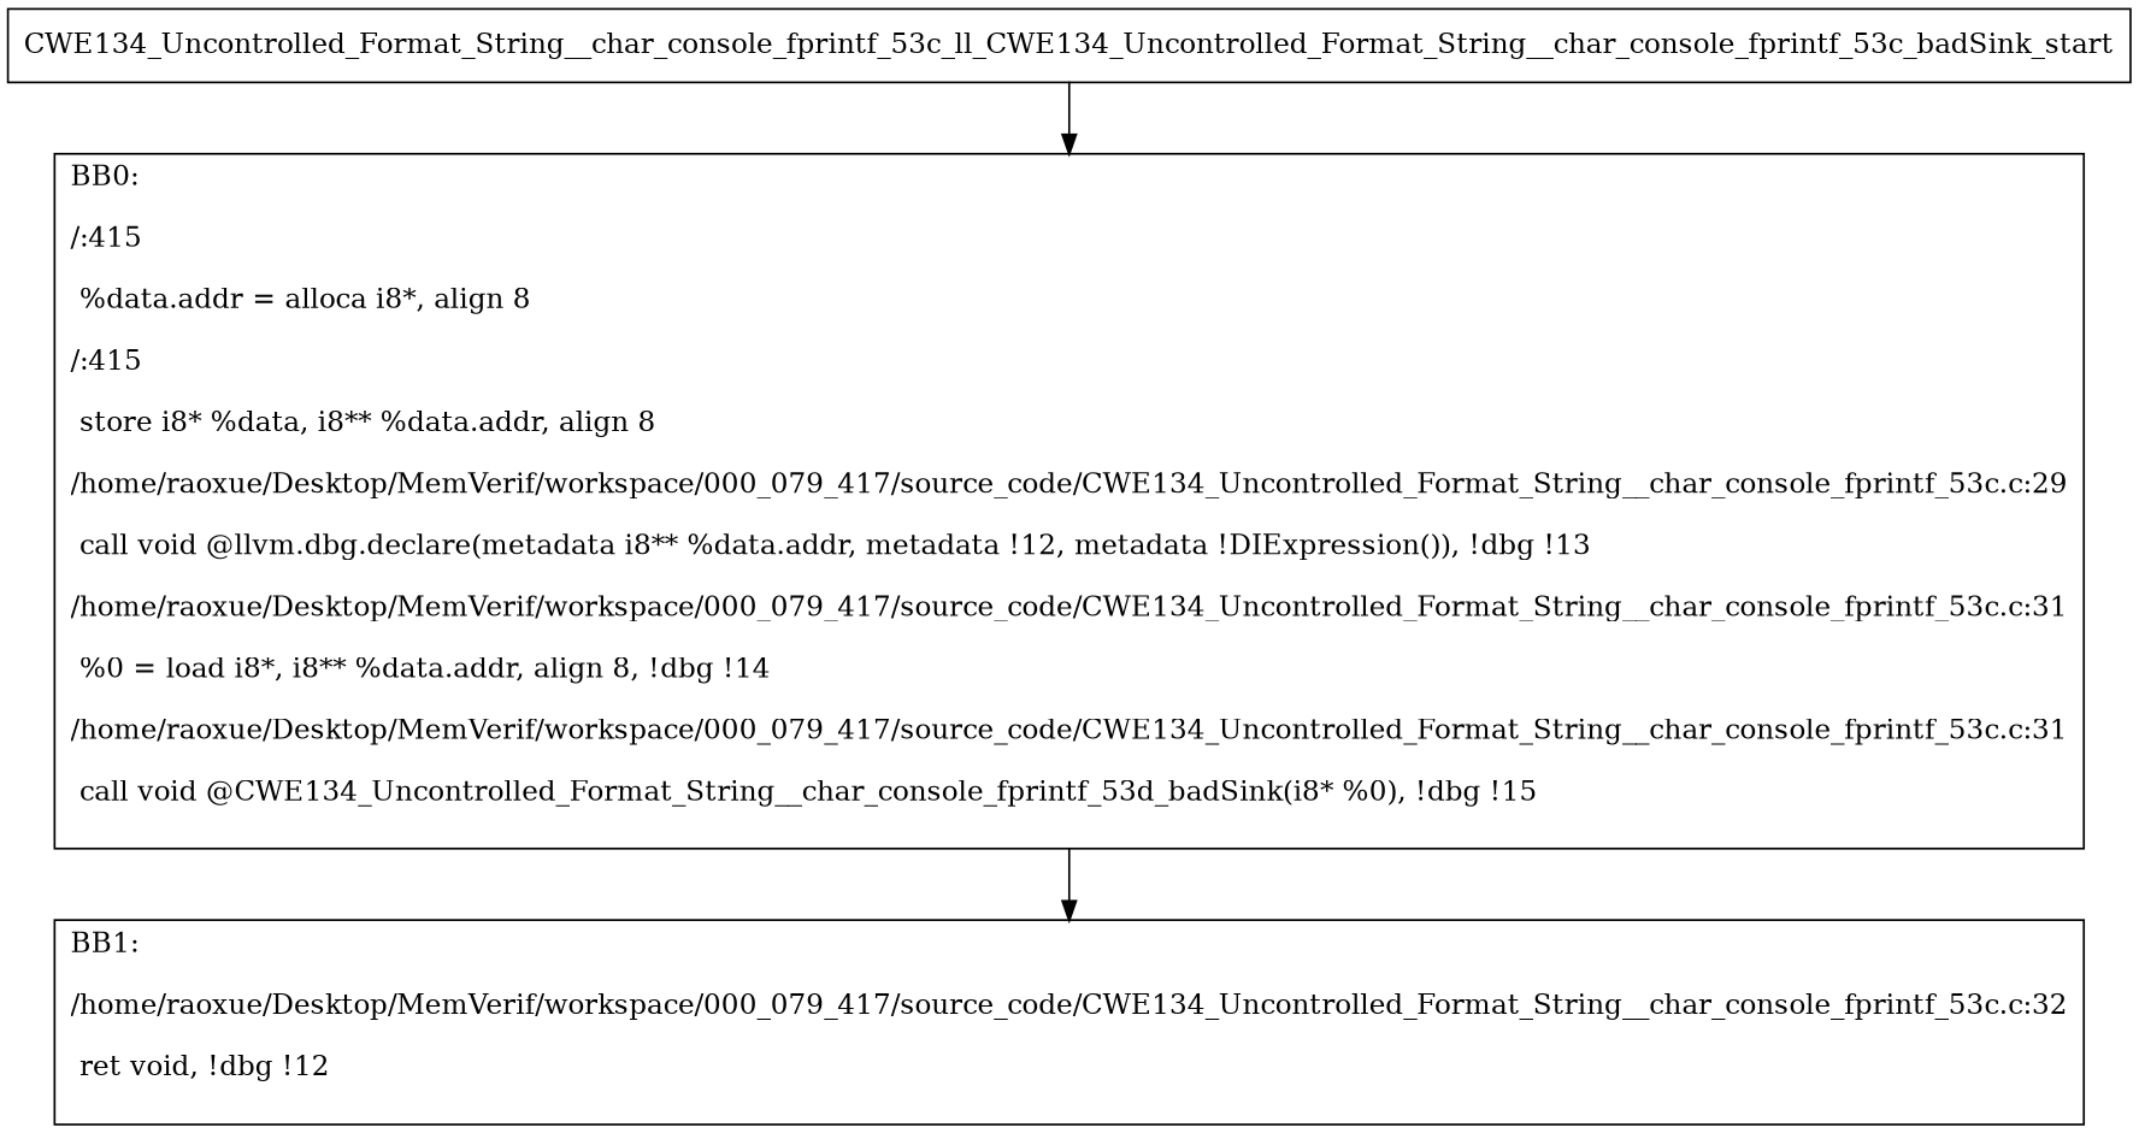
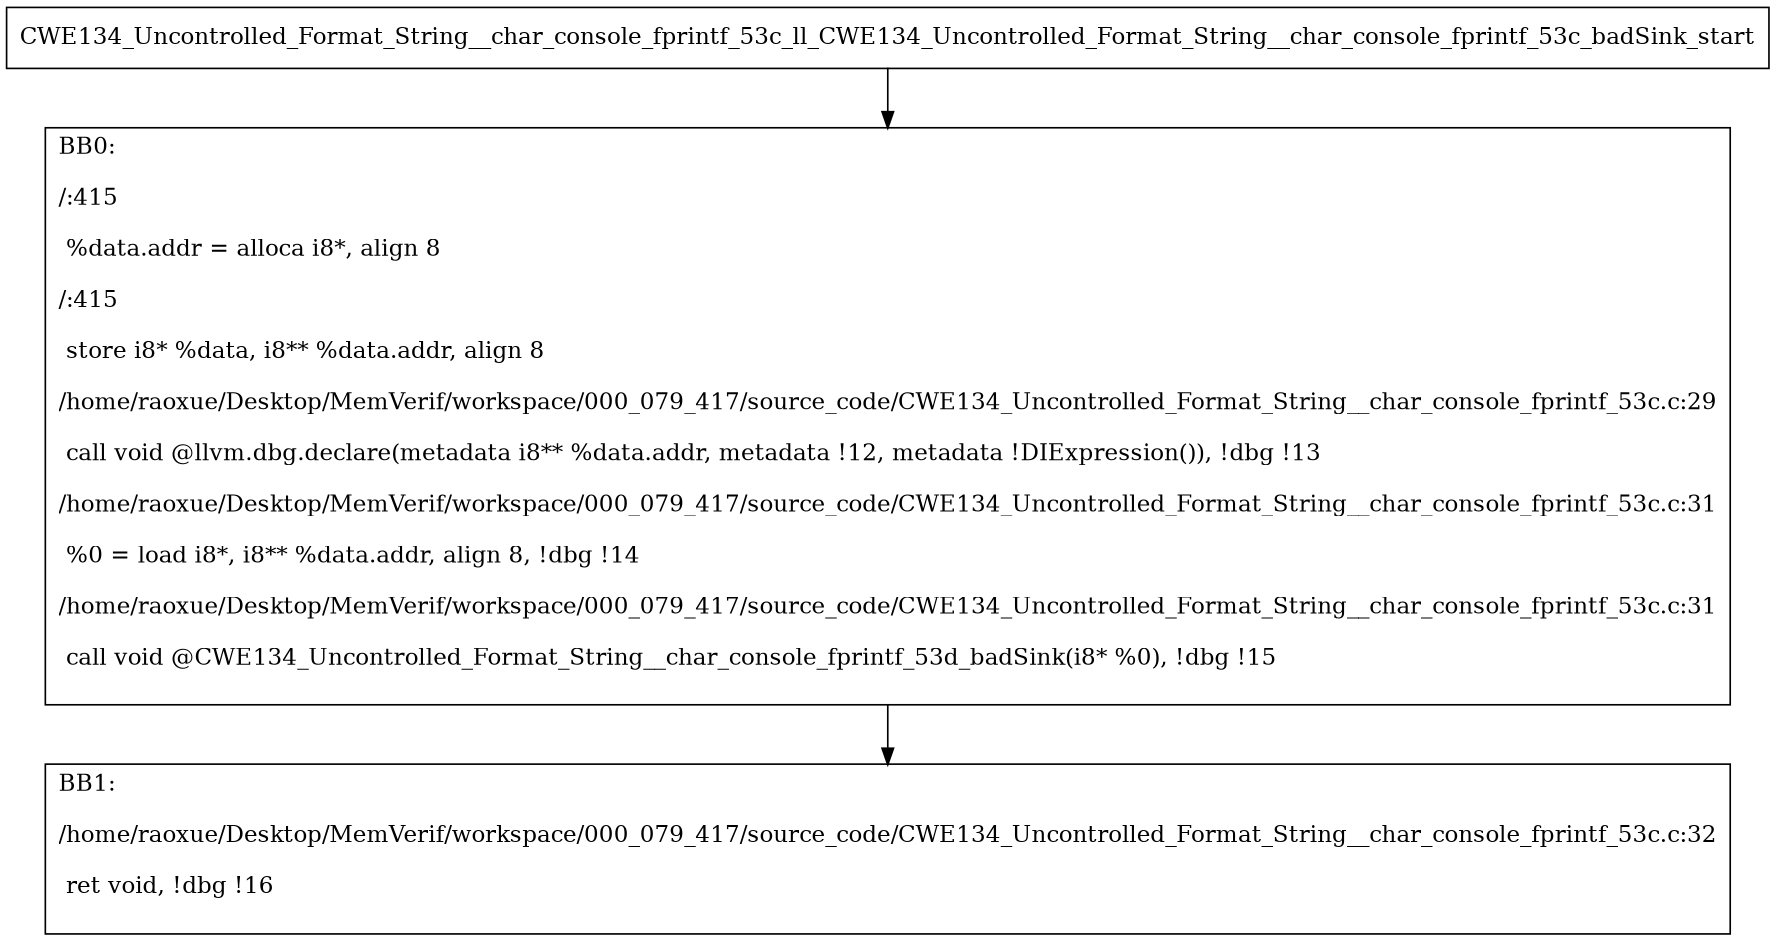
  digraph {
    node [shape=record]
    n1 [label="{CWE134_Uncontrolled_Format_String__char_console_fprintf_53c_ll_CWE134_Uncontrolled_Format_String__char_console_fprintf_53c_badSink_start}"]
    n2 [label="{BB0:\l\l/:415\l\n  %data.addr = alloca i8*, align 8\l\n/:415\l\n  store i8* %data, i8** %data.addr, align 8\l\n/home/raoxue/Desktop/MemVerif/workspace/000_079_417/source_code/CWE134_Uncontrolled_Format_String__char_console_fprintf_53c.c:29\l\n  call void @llvm.dbg.declare(metadata i8** %data.addr, metadata !12, metadata !DIExpression()), !dbg !13\l\n/home/raoxue/Desktop/MemVerif/workspace/000_079_417/source_code/CWE134_Uncontrolled_Format_String__char_console_fprintf_53c.c:31\l\n  %0 = load i8*, i8** %data.addr, align 8, !dbg !14\l\n/home/raoxue/Desktop/MemVerif/workspace/000_079_417/source_code/CWE134_Uncontrolled_Format_String__char_console_fprintf_53c.c:31\l\n  call void @CWE134_Uncontrolled_Format_String__char_console_fprintf_53d_badSink(i8* %0), !dbg !15\l\n}"]
-   n3 [label="{BB1:\l\l/home/raoxue/Desktop/MemVerif/workspace/000_079_417/source_code/CWE134_Uncontrolled_Format_String__char_console_fprintf_53c.c:32\l\n  ret void, !dbg !12\l\n}"]
+   n3 [label="{BB1:\l\l/home/raoxue/Desktop/MemVerif/workspace/000_079_417/source_code/CWE134_Uncontrolled_Format_String__char_console_fprintf_53c.c:32\l\n  ret void, !dbg !16\l\n}"]
    n1 -> n2
    n2 -> n3
  }
